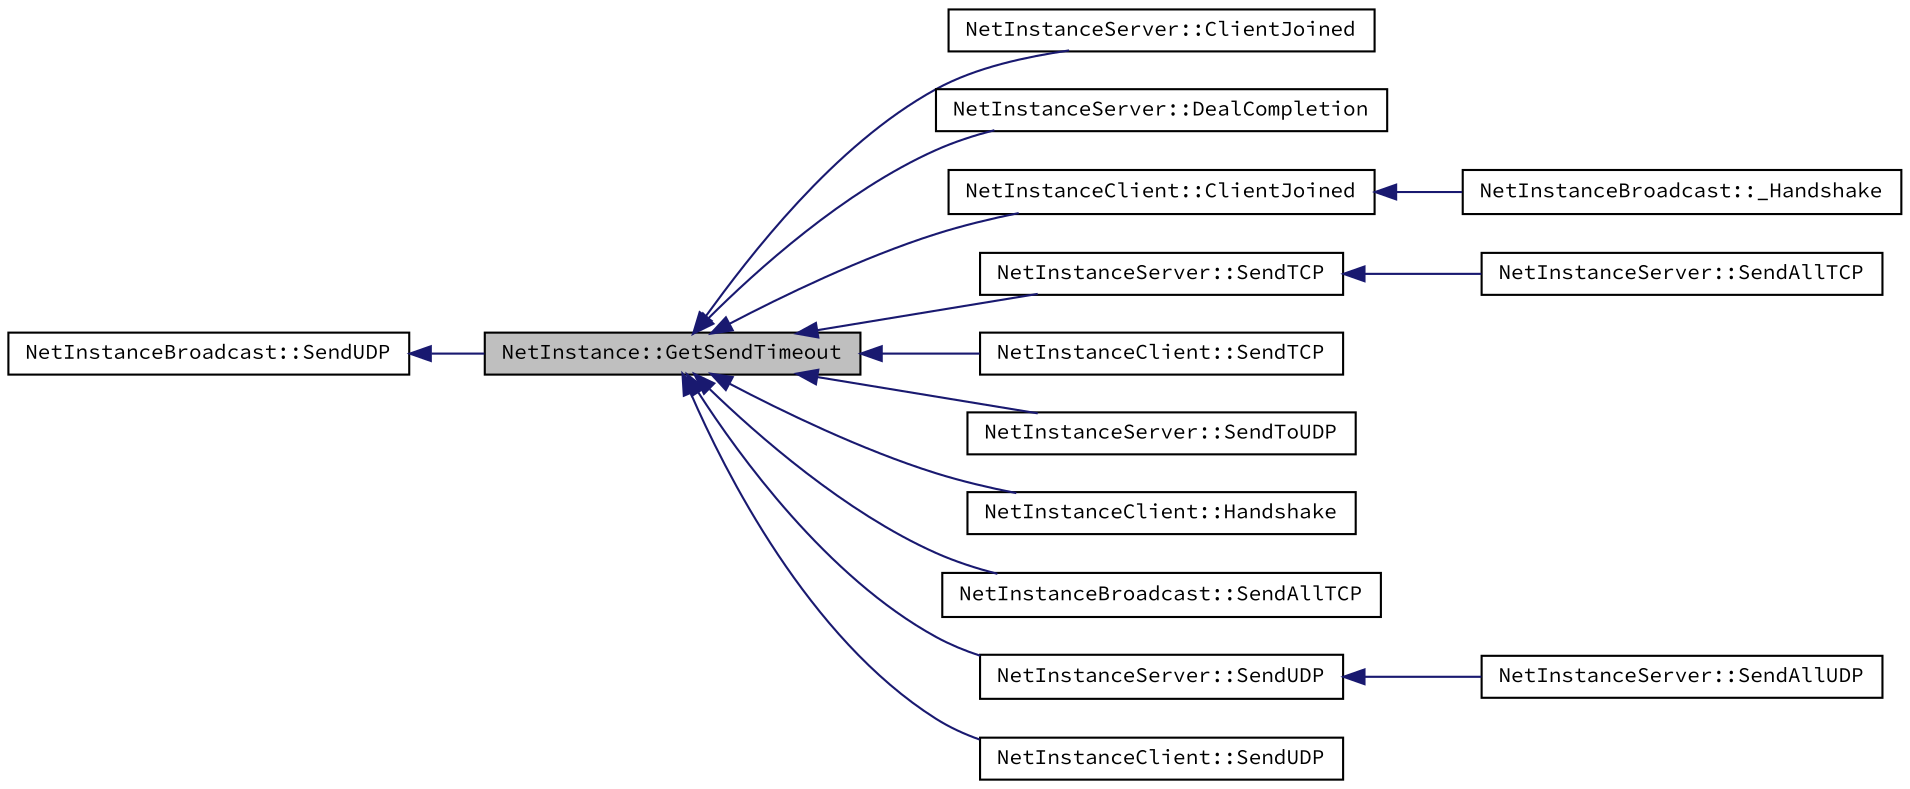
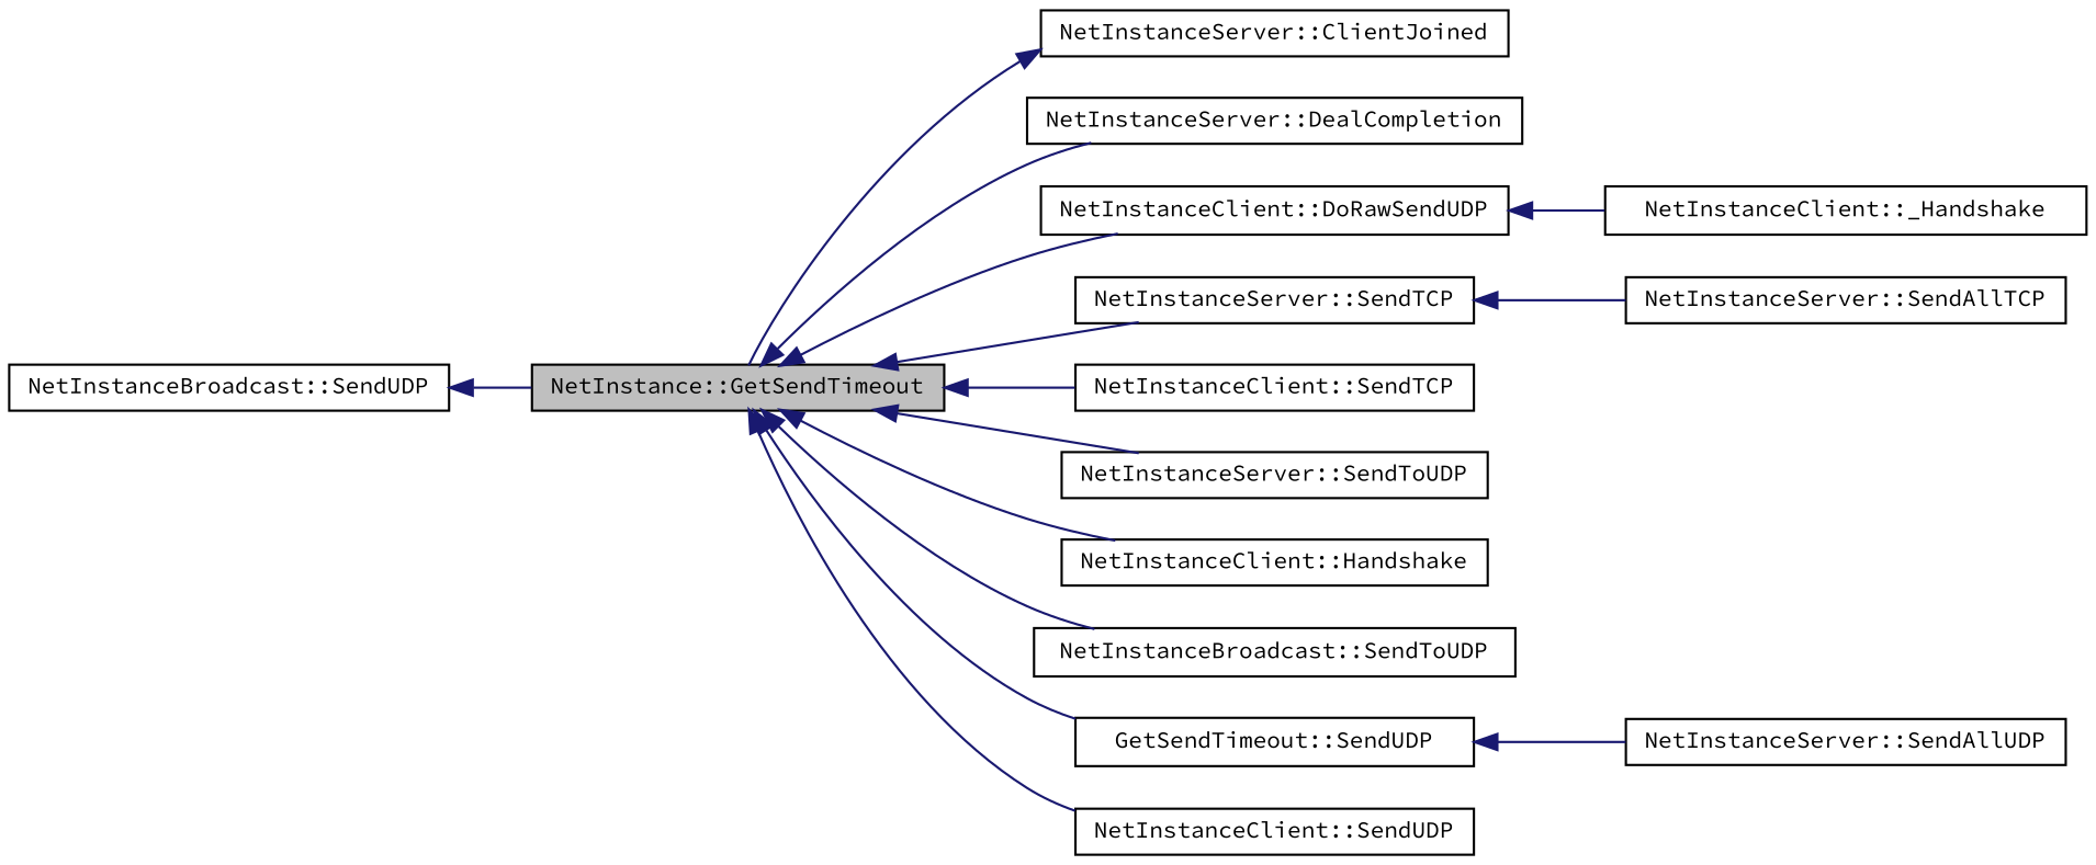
  digraph {
    fontname="Source Code Pro"
    rankdir=LR
    node [color=black fillcolor=white fontname="Source Code Pro" fontsize=10 shape=record style=filled]
    edge [color=midnightblue dir=back fontname="Source Code Pro" fontsize=10 labelfontname=FreeSans labelfontsize=10 style=solid]
    n1 [fillcolor=grey75 fontcolor=black height=0.2 label="NetInstance::GetSendTimeout" width=0.4]
    n2 [height=0.2 label="NetInstanceServer::ClientJoined" width=0.4]
    n3 [height=0.2 label="NetInstanceServer::DealCompletion" width=0.4]
-   n4 [height=0.2 label="NetInstanceClient::ClientJoined" width=0.4]
+   n4 [height=0.2 label="NetInstanceClient::DoRawSendUDP" width=0.4]
    n5 [height=0.2 label="NetInstanceServer::SendTCP" width=0.4]
    n6 [height=0.2 label="NetInstanceClient::SendTCP" width=0.4]
    n7 [height=0.2 label="NetInstanceServer::SendToUDP" width=0.4]
    n8 [height=0.2 label="NetInstanceClient::Handshake" width=0.4]
-   n9 [height=0.2 label="NetInstanceBroadcast::SendAllTCP" width=0.4]
-   n10 [height=0.2 label="NetInstanceServer::SendUDP" width=0.4]
+   n9 [height=0.2 label="NetInstanceBroadcast::SendToUDP" width=0.4]
+   n10 [height=0.2 label="GetSendTimeout::SendUDP" width=0.4]
    n11 [height=0.2 label="NetInstanceClient::SendUDP" width=0.4]
-   n12 [height=0.2 label="NetInstanceBroadcast::_Handshake" width=0.4]
+   n12 [height=0.2 label="NetInstanceClient::_Handshake" width=0.4]
    n13 [height=0.2 label="NetInstanceServer::SendAllTCP" width=0.4]
    n14 [height=0.2 label="NetInstanceServer::SendAllUDP" width=0.4]
    n15 [height=0.2 label="NetInstanceBroadcast::SendUDP" width=0.4]
-   n1 -> n2
+   n2 -> n1
    n1 -> n3
    n1 -> n4
    n1 -> n5
    n1 -> n6
    n1 -> n7
    n1 -> n8
    n1 -> n9
    n1 -> n10
    n1 -> n11
    n4 -> n12
    n5 -> n13
    n10 -> n14
    n15 -> n1
  }
